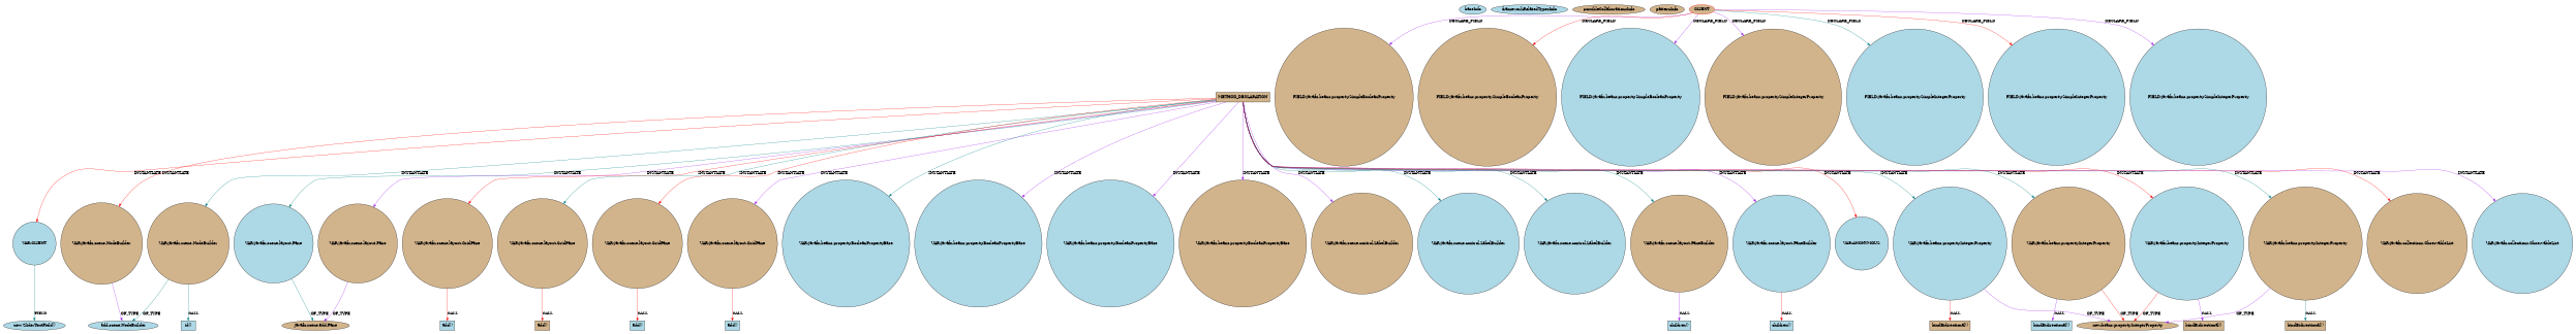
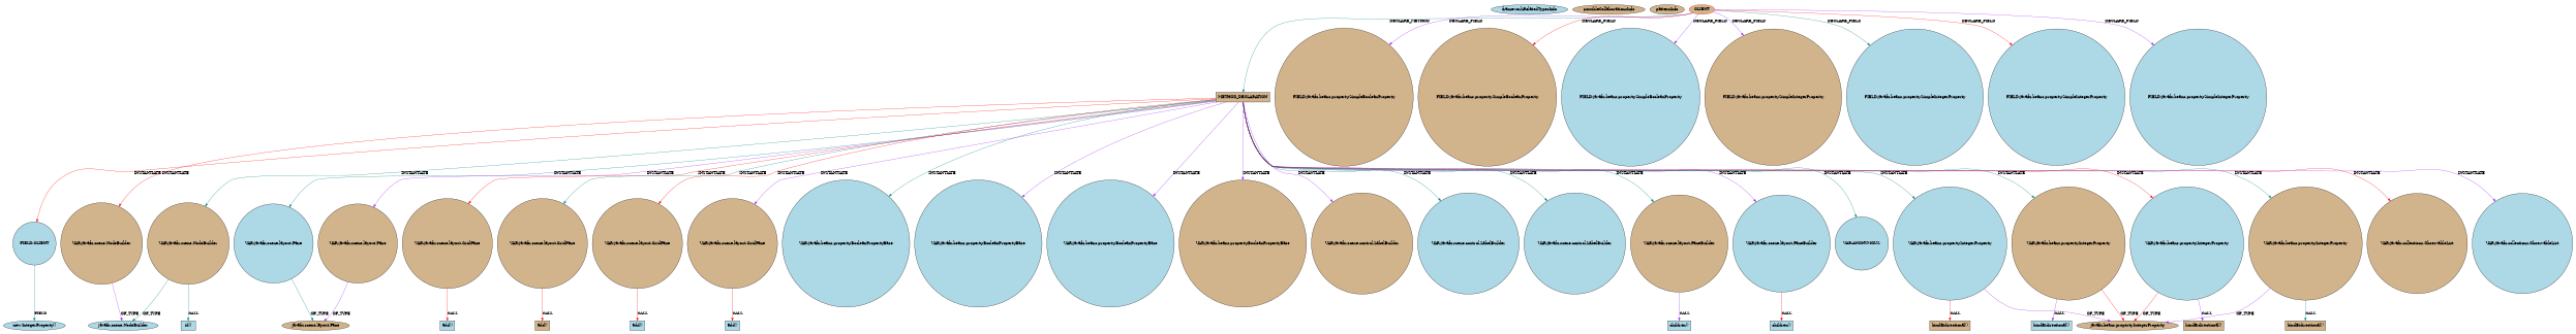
  digraph {
    node [fillcolor=lightblue style=filled isFrameworkType=false vertexType=VARIABLE_EXPRESION shape=circle]
    edge [color=purple]
-   baseInfo [category=pattern graphId=2576 isAnonymous=false possibleRelation=false isFrameworkType="" vertexType="" shape=""]
    frameworkRelatedTypesInfo [isFrameworkType="" vertexType="" shape=""]
    possibleCollaborationsInfo [fillcolor=tan isFrameworkType="" vertexType="" shape=""]
    patternInfo [fillcolor=tan frequency=2.0 patternRootClient=0 isFrameworkType="" vertexType="" shape=""]
-   n5 [label="new SliderTextField()" vertexType=CONSTRUCTOR_CALL shape=""]
-   n6 [label="VAR:CLIENT"]
+   n5 [label="new IntegerProperty()" vertexType=CONSTRUCTOR_CALL shape=""]
+   n6 [label="FIELD:CLIENT"]
    n7 [fillcolor=tan label=METHOD_DECLARATION shape=box vertexType=CLIENT_METHOD_DECLARATION]
    n8 [fillcolor=tan label="VAR:javafx.scene.NodeBuilder"]
    n9 [fillcolor=tan label="VAR:javafx.scene.NodeBuilder"]
    n10 [label="VAR:javafx.scene.layout.Pane"]
    n11 [fillcolor=tan label="VAR:javafx.scene.layout.Pane"]
    n12 [fillcolor=tan label="VAR:javafx.scene.layout.GridPane"]
    n13 [fillcolor=tan label="VAR:javafx.scene.layout.GridPane"]
    n14 [fillcolor=tan label="VAR:javafx.scene.layout.GridPane"]
    n15 [fillcolor=tan label="VAR:javafx.scene.layout.GridPane"]
    n16 [label="VAR:javafx.beans.property.BooleanPropertyBase"]
    n17 [label="VAR:javafx.beans.property.BooleanPropertyBase"]
    n18 [label="VAR:javafx.beans.property.BooleanPropertyBase"]
    n19 [fillcolor=tan label="VAR:javafx.beans.property.BooleanPropertyBase"]
    n20 [fillcolor=tan label="VAR:javafx.scene.control.LabelBuilder"]
    n21 [label="VAR:javafx.scene.control.LabelBuilder"]
    n22 [label="VAR:javafx.scene.control.LabelBuilder"]
    n23 [fillcolor=tan label="VAR:javafx.scene.layout.PaneBuilder"]
    n24 [label="VAR:javafx.scene.layout.PaneBuilder"]
    n25 [label="VAR:ANONYMOUS"]
    n26 [label="VAR:javafx.beans.property.IntegerProperty"]
    n27 [fillcolor=tan label="VAR:javafx.beans.property.IntegerProperty"]
    n28 [label="VAR:javafx.beans.property.IntegerProperty"]
    n29 [fillcolor=tan label="VAR:javafx.beans.property.IntegerProperty"]
    n30 [fillcolor=tan label="VAR:javafx.collections.ObservableList"]
    n31 [label="VAR:javafx.collections.ObservableList"]
-   n32 [label="add.scene.NodeBuilder" vertexType=FRAMEWORK_CLASS_TYPE shape=""]
+   n32 [label="javafx.scene.NodeBuilder" vertexType=FRAMEWORK_CLASS_TYPE shape=""]
    n33 [label="id()" shape=box vertexType=INSIDE_CALL]
-   n34 [fillcolor=tan label="javafx.scene.add.Pane" vertexType=FRAMEWORK_CLASS_TYPE shape=""]
+   n34 [fillcolor=tan label="javafx.scene.layout.Pane" vertexType=FRAMEWORK_CLASS_TYPE shape=""]
    n35 [label="add()" shape=box vertexType=INSIDE_CALL]
    n36 [fillcolor=tan label="add()" shape=box vertexType=INSIDE_CALL]
    n37 [label="add()" shape=box vertexType=INSIDE_CALL]
    n38 [label="add()" shape=box vertexType=INSIDE_CALL]
    n39 [label="children()" shape=box vertexType=INSIDE_CALL]
    n40 [label="children()" shape=box vertexType=INSIDE_CALL]
-   n41 [fillcolor=tan label="new.beans.property.IntegerProperty" vertexType=FRAMEWORK_CLASS_TYPE shape=""]
+   n41 [fillcolor=tan label="javafx.beans.property.IntegerProperty" vertexType=FRAMEWORK_CLASS_TYPE shape=""]
    n42 [fillcolor=tan label="bindBidirectional()" shape=box vertexType=INSIDE_CALL]
    n43 [label="bindBidirectional()" shape=box vertexType=INSIDE_CALL]
    n44 [fillcolor=tan label="bindBidirectional()" shape=box vertexType=INSIDE_CALL]
    n45 [fillcolor=tan label="bindBidirectional()" shape=box vertexType=INSIDE_CALL]
    n46 [color=red fillcolor=tan label=CLIENT vertexType=ROOT_CLIENT_CLASS_DECLARATION shape=""]
    n47 [fillcolor=tan label="FIELD:javafx.beans.property.SimpleBooleanProperty" vertexType=FIELD_DECLARATION]
    n48 [fillcolor=tan label="FIELD:javafx.beans.property.SimpleBooleanProperty" vertexType=FIELD_DECLARATION]
    n49 [label="FIELD:javafx.beans.property.SimpleBooleanProperty" vertexType=FIELD_DECLARATION]
    n50 [fillcolor=tan label="FIELD:javafx.beans.property.SimpleIntegerProperty" vertexType=FIELD_DECLARATION]
    n51 [label="FIELD:javafx.beans.property.SimpleIntegerProperty" vertexType=FIELD_DECLARATION]
    n52 [label="FIELD:javafx.beans.property.SimpleIntegerProperty" vertexType=FIELD_DECLARATION]
    n53 [label="FIELD:javafx.beans.property.SimpleIntegerProperty" vertexType=FIELD_DECLARATION]
    n6 -> n5 [color=teal label=FIELD]
    n7 -> n6 [color=red label=INSTANTIATE]
    n7 -> n8 [color=red label=INSTANTIATE]
    n7 -> n9 [color=teal label=INSTANTIATE]
    n7 -> n10 [color=teal label=INSTANTIATE]
    n7 -> n11 [label=INSTANTIATE]
    n7 -> n12 [color=red label=INSTANTIATE]
    n7 -> n13 [color=teal label=INSTANTIATE]
    n7 -> n14 [color=red label=INSTANTIATE]
    n7 -> n15 [label=INSTANTIATE]
    n7 -> n16 [color=teal label=INSTANTIATE]
    n7 -> n17 [label=INSTANTIATE]
    n7 -> n18 [label=INSTANTIATE]
    n7 -> n19 [label=INSTANTIATE]
    n7 -> n20 [label=INSTANTIATE]
    n7 -> n21 [color=teal label=INSTANTIATE]
    n7 -> n22 [color=teal label=INSTANTIATE]
    n7 -> n23 [color=teal label=INSTANTIATE]
    n7 -> n24 [label=INSTANTIATE]
-   n7 -> n25 [color=red label=INSTANTIATE]
+   n7 -> n25 [color=teal label=INSTANTIATE]
    n7 -> n26 [color=teal label=INSTANTIATE]
    n7 -> n27 [color=teal label=INSTANTIATE]
    n7 -> n28 [color=red label=INSTANTIATE]
    n7 -> n29 [color=teal label=INSTANTIATE]
    n7 -> n30 [color=red label=INSTANTIATE]
    n7 -> n31 [label=INSTANTIATE]
    n8 -> n32 [label=OF_TYPE]
    n9 -> n32 [color=teal label=OF_TYPE]
    n9 -> n33 [color=teal label=CALL]
    n10 -> n34 [color=teal label=OF_TYPE]
    n11 -> n34 [label=OF_TYPE]
    n12 -> n35 [color=red label=CALL]
    n13 -> n36 [color=red label=CALL]
    n14 -> n37 [color=red label=CALL]
    n15 -> n38 [color=red label=CALL]
    n23 -> n39 [label=CALL]
    n24 -> n40 [color=red label=CALL]
    n26 -> n41 [label=OF_TYPE]
    n26 -> n42 [color=red label=CALL]
    n27 -> n41 [color=red label=OF_TYPE]
    n27 -> n43 [label=CALL]
    n28 -> n41 [color=red label=OF_TYPE]
    n28 -> n44 [label=CALL]
    n29 -> n41 [label=OF_TYPE]
    n29 -> n45 [color=teal label=CALL]
+   n46 -> n7 [color=teal label=DECLARE_METHOD]
    n46 -> n47 [label=DECLARE_FIELD]
    n46 -> n48 [color=red label=DECLARE_FIELD]
    n46 -> n49 [label=DECLARE_FIELD]
    n46 -> n50 [label=DECLARE_FIELD]
    n46 -> n51 [color=teal label=DECLARE_FIELD]
    n46 -> n52 [color=red label=DECLARE_FIELD]
    n46 -> n53 [label=DECLARE_FIELD]
  }
